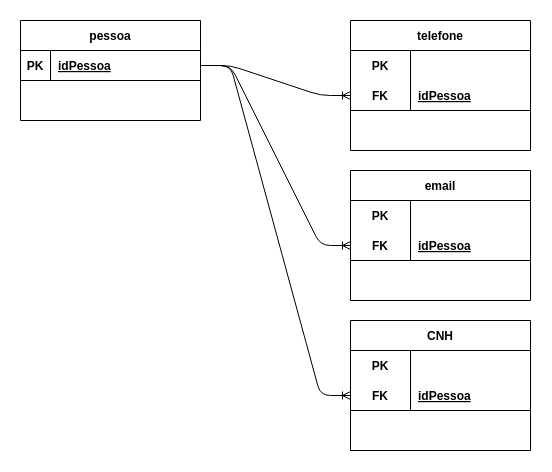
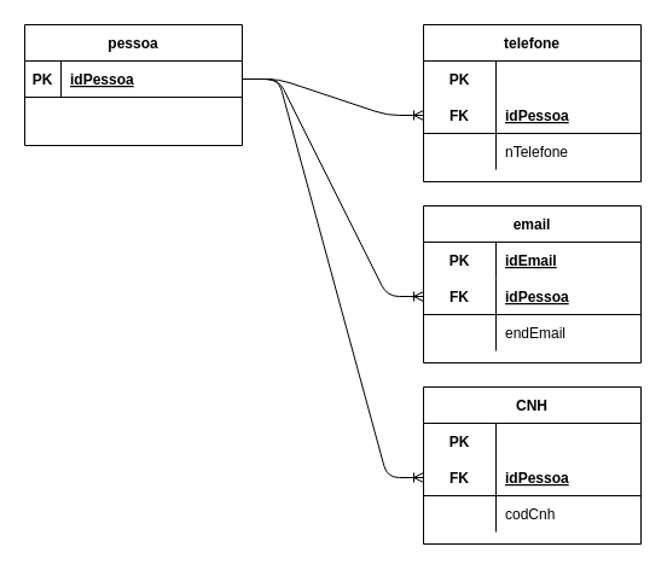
  <mxCell id="0" />
  <mxCell id="1" parent="0" />
  <mxCell id="2" value="pessoa" style="shape=table;startSize=30;container=1;collapsible=1;childLayout=tableLayout;fixedRows=1;rowLines=0;fontStyle=1;align=center;resizeLast=1;" vertex="1" parent="1"><mxGeometry x="20" y="20" width="180" height="100" as="geometry" /></mxCell>
  <mxCell id="3" value="" style="shape=partialRectangle;collapsible=0;dropTarget=0;pointerEvents=0;fillColor=none;top=0;left=0;bottom=1;right=0;points=[[0,0.5],[1,0.5]];portConstraint=eastwest;" vertex="1" parent="2"><mxGeometry y="30" width="180" height="30" as="geometry" /></mxCell>
  <mxCell id="4" value="PK" style="shape=partialRectangle;connectable=0;fillColor=none;top=0;left=0;bottom=0;right=0;fontStyle=1;overflow=hidden;" vertex="1" parent="3"><mxGeometry width="30" height="30" as="geometry" /></mxCell>
  <mxCell id="5" value="idPessoa" style="shape=partialRectangle;connectable=0;fillColor=none;top=0;left=0;bottom=0;right=0;align=left;spacingLeft=6;fontStyle=5;overflow=hidden;" vertex="1" parent="3"><mxGeometry x="30" width="150" height="30" as="geometry" /></mxCell>
  <mxCell id="6" value="" style="shape=partialRectangle;collapsible=0;dropTarget=0;pointerEvents=0;fillColor=none;top=0;left=0;bottom=0;right=0;points=[[0,0.5],[1,0.5]];portConstraint=eastwest;" vertex="1" parent="2"><mxGeometry y="60" width="180" height="30" as="geometry" /></mxCell>
  <mxCell id="7" value="" style="shape=partialRectangle;connectable=0;fillColor=none;top=0;left=0;bottom=0;right=0;editable=1;overflow=hidden;" vertex="1" parent="6"><mxGeometry width="30" height="30" as="geometry" /></mxCell>
  <mxCell id="8" value="telefone" style="shape=table;startSize=30;container=1;collapsible=1;childLayout=tableLayout;fixedRows=1;rowLines=0;fontStyle=1;align=center;resizeLast=1;" vertex="1" parent="1"><mxGeometry x="350" y="20" width="180" height="130" as="geometry" /></mxCell>
  <mxCell id="9" value="" style="shape=partialRectangle;collapsible=0;dropTarget=0;pointerEvents=0;fillColor=none;top=0;left=0;bottom=0;right=0;points=[[0,0.5],[1,0.5]];portConstraint=eastwest;" vertex="1" parent="8"><mxGeometry y="30" width="180" height="30" as="geometry" /></mxCell>
  <mxCell id="10" value="PK" style="shape=partialRectangle;connectable=0;fillColor=none;top=0;left=0;bottom=0;right=0;fontStyle=1;overflow=hidden;" vertex="1" parent="9"><mxGeometry width="60" height="30" as="geometry" /></mxCell>
  <mxCell id="11" value="" style="shape=partialRectangle;collapsible=0;dropTarget=0;pointerEvents=0;fillColor=none;top=0;left=0;bottom=1;right=0;points=[[0,0.5],[1,0.5]];portConstraint=eastwest;" vertex="1" parent="8"><mxGeometry y="60" width="180" height="30" as="geometry" /></mxCell>
  <mxCell id="12" value="FK" style="shape=partialRectangle;connectable=0;fillColor=none;top=0;left=0;bottom=0;right=0;fontStyle=1;overflow=hidden;" vertex="1" parent="11"><mxGeometry width="60" height="30" as="geometry" /></mxCell>
  <mxCell id="13" value="idPessoa" style="shape=partialRectangle;connectable=0;fillColor=none;top=0;left=0;bottom=0;right=0;align=left;spacingLeft=6;fontStyle=5;overflow=hidden;" vertex="1" parent="11"><mxGeometry x="60" width="120" height="30" as="geometry" /></mxCell>
  <mxCell id="14" value="" style="shape=partialRectangle;collapsible=0;dropTarget=0;pointerEvents=0;fillColor=none;top=0;left=0;bottom=0;right=0;points=[[0,0.5],[1,0.5]];portConstraint=eastwest;" vertex="1" parent="8"><mxGeometry y="90" width="180" height="30" as="geometry" /></mxCell>
  <mxCell id="15" value="" style="shape=partialRectangle;connectable=0;fillColor=none;top=0;left=0;bottom=0;right=0;editable=1;overflow=hidden;" vertex="1" parent="14"><mxGeometry width="60" height="30" as="geometry" /></mxCell>
+ <mxCell id="16" value="nTelefone" style="shape=partialRectangle;connectable=0;fillColor=none;top=0;left=0;bottom=0;right=0;align=left;spacingLeft=6;overflow=hidden;" vertex="1" parent="14"><mxGeometry x="60" width="120" height="30" as="geometry" /></mxCell>
  <mxCell id="17" value="" style="edgeStyle=entityRelationEdgeStyle;fontSize=12;html=1;endArrow=ERoneToMany;" edge="1" parent="1" source="3" target="11"><mxGeometry width="100" height="100" relative="1" as="geometry"><mxPoint x="230" y="190" as="sourcePoint" /><mxPoint x="330" y="90" as="targetPoint" /></mxGeometry></mxCell>
  <mxCell id="18" value="email" style="shape=table;startSize=30;container=1;collapsible=1;childLayout=tableLayout;fixedRows=1;rowLines=0;fontStyle=1;align=center;resizeLast=1;" vertex="1" parent="1"><mxGeometry x="350" y="170" width="180" height="130" as="geometry" /></mxCell>
  <mxCell id="19" value="" style="shape=partialRectangle;collapsible=0;dropTarget=0;pointerEvents=0;fillColor=none;top=0;left=0;bottom=0;right=0;points=[[0,0.5],[1,0.5]];portConstraint=eastwest;" vertex="1" parent="18"><mxGeometry y="30" width="180" height="30" as="geometry" /></mxCell>
  <mxCell id="20" value="PK" style="shape=partialRectangle;connectable=0;fillColor=none;top=0;left=0;bottom=0;right=0;fontStyle=1;overflow=hidden;" vertex="1" parent="19"><mxGeometry width="60" height="30" as="geometry" /></mxCell>
+ <mxCell id="21" value="idEmail" style="shape=partialRectangle;connectable=0;fillColor=none;top=0;left=0;bottom=0;right=0;align=left;spacingLeft=6;fontStyle=5;overflow=hidden;" vertex="1" parent="19"><mxGeometry x="60" width="120" height="30" as="geometry" /></mxCell>
  <mxCell id="22" value="" style="shape=partialRectangle;collapsible=0;dropTarget=0;pointerEvents=0;fillColor=none;top=0;left=0;bottom=1;right=0;points=[[0,0.5],[1,0.5]];portConstraint=eastwest;" vertex="1" parent="18"><mxGeometry y="60" width="180" height="30" as="geometry" /></mxCell>
  <mxCell id="23" value="FK" style="shape=partialRectangle;connectable=0;fillColor=none;top=0;left=0;bottom=0;right=0;fontStyle=1;overflow=hidden;" vertex="1" parent="22"><mxGeometry width="60" height="30" as="geometry" /></mxCell>
  <mxCell id="24" value="idPessoa" style="shape=partialRectangle;connectable=0;fillColor=none;top=0;left=0;bottom=0;right=0;align=left;spacingLeft=6;fontStyle=5;overflow=hidden;" vertex="1" parent="22"><mxGeometry x="60" width="120" height="30" as="geometry" /></mxCell>
  <mxCell id="25" value="" style="shape=partialRectangle;collapsible=0;dropTarget=0;pointerEvents=0;fillColor=none;top=0;left=0;bottom=0;right=0;points=[[0,0.5],[1,0.5]];portConstraint=eastwest;" vertex="1" parent="18"><mxGeometry y="90" width="180" height="30" as="geometry" /></mxCell>
  <mxCell id="26" value="" style="shape=partialRectangle;connectable=0;fillColor=none;top=0;left=0;bottom=0;right=0;editable=1;overflow=hidden;" vertex="1" parent="25"><mxGeometry width="60" height="30" as="geometry" /></mxCell>
+ <mxCell id="27" value="endEmail" style="shape=partialRectangle;connectable=0;fillColor=none;top=0;left=0;bottom=0;right=0;align=left;spacingLeft=6;overflow=hidden;" vertex="1" parent="25"><mxGeometry x="60" width="120" height="30" as="geometry" /></mxCell>
  <mxCell id="28" value="" style="edgeStyle=entityRelationEdgeStyle;fontSize=12;html=1;endArrow=ERoneToMany;" edge="1" parent="1" source="3" target="22"><mxGeometry width="100" height="100" relative="1" as="geometry"><mxPoint x="110" y="300" as="sourcePoint" /><mxPoint x="210" y="200" as="targetPoint" /></mxGeometry></mxCell>
  <mxCell id="29" value="CNH" style="shape=table;startSize=30;container=1;collapsible=1;childLayout=tableLayout;fixedRows=1;rowLines=0;fontStyle=1;align=center;resizeLast=1;" vertex="1" parent="1"><mxGeometry x="350" y="320" width="180" height="130" as="geometry" /></mxCell>
  <mxCell id="30" value="" style="shape=partialRectangle;collapsible=0;dropTarget=0;pointerEvents=0;fillColor=none;top=0;left=0;bottom=0;right=0;points=[[0,0.5],[1,0.5]];portConstraint=eastwest;" vertex="1" parent="29"><mxGeometry y="30" width="180" height="30" as="geometry" /></mxCell>
  <mxCell id="31" value="PK" style="shape=partialRectangle;connectable=0;fillColor=none;top=0;left=0;bottom=0;right=0;fontStyle=1;overflow=hidden;" vertex="1" parent="30"><mxGeometry width="60" height="30" as="geometry" /></mxCell>
  <mxCell id="32" value="" style="shape=partialRectangle;collapsible=0;dropTarget=0;pointerEvents=0;fillColor=none;top=0;left=0;bottom=1;right=0;points=[[0,0.5],[1,0.5]];portConstraint=eastwest;" vertex="1" parent="29"><mxGeometry y="60" width="180" height="30" as="geometry" /></mxCell>
  <mxCell id="33" value="FK" style="shape=partialRectangle;connectable=0;fillColor=none;top=0;left=0;bottom=0;right=0;fontStyle=1;overflow=hidden;" vertex="1" parent="32"><mxGeometry width="60" height="30" as="geometry" /></mxCell>
  <mxCell id="34" value="idPessoa" style="shape=partialRectangle;connectable=0;fillColor=none;top=0;left=0;bottom=0;right=0;align=left;spacingLeft=6;fontStyle=5;overflow=hidden;" vertex="1" parent="32"><mxGeometry x="60" width="120" height="30" as="geometry" /></mxCell>
  <mxCell id="35" value="" style="shape=partialRectangle;collapsible=0;dropTarget=0;pointerEvents=0;fillColor=none;top=0;left=0;bottom=0;right=0;points=[[0,0.5],[1,0.5]];portConstraint=eastwest;" vertex="1" parent="29"><mxGeometry y="90" width="180" height="30" as="geometry" /></mxCell>
  <mxCell id="36" value="" style="shape=partialRectangle;connectable=0;fillColor=none;top=0;left=0;bottom=0;right=0;editable=1;overflow=hidden;" vertex="1" parent="35"><mxGeometry width="60" height="30" as="geometry" /></mxCell>
+ <mxCell id="37" value="codCnh" style="shape=partialRectangle;connectable=0;fillColor=none;top=0;left=0;bottom=0;right=0;align=left;spacingLeft=6;overflow=hidden;" vertex="1" parent="35"><mxGeometry x="60" width="120" height="30" as="geometry" /></mxCell>
  <mxCell id="38" value="" style="edgeStyle=entityRelationEdgeStyle;fontSize=12;html=1;endArrow=ERoneToMany;" edge="1" parent="1" source="3" target="32"><mxGeometry width="100" height="100" relative="1" as="geometry"><mxPoint x="180" y="450" as="sourcePoint" /><mxPoint x="280" y="350" as="targetPoint" /></mxGeometry></mxCell>
